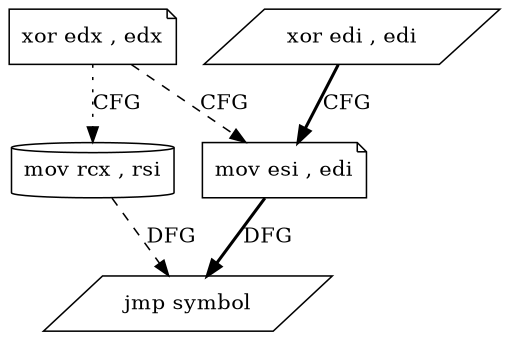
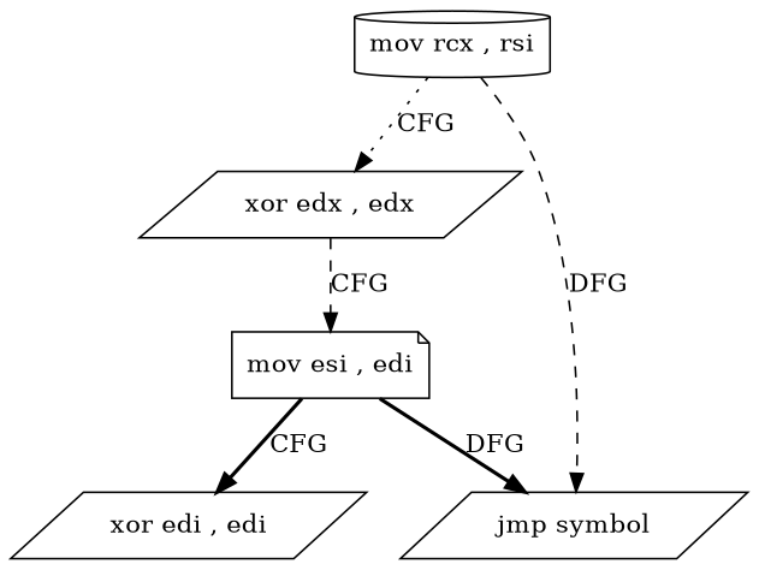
  digraph {
    node [shape=note]
    edge [style=dashed]
    n1 [label="mov rcx , rsi" shape=cylinder]
-   n2 [label="xor edx , edx"]
+   n2 [label="xor edx , edx" shape=parallelogram]
    n3 [label="jmp symbol" shape=parallelogram]
    n4 [label="mov esi , edi"]
    n5 [label="xor edi , edi" shape=parallelogram]
-   n2 -> n1 [label=CFG style=dotted]
+   n1 -> n2 [label=CFG style=dotted]
    n1 -> n3 [label=DFG]
    n2 -> n4 [label=CFG]
    n4 -> n3 [label=DFG style=bold]
-   n5 -> n4 [label=CFG style=bold]
+   n4 -> n5 [label=CFG style=bold]
  }
